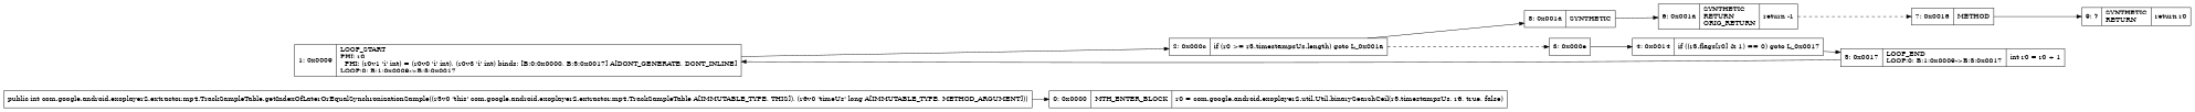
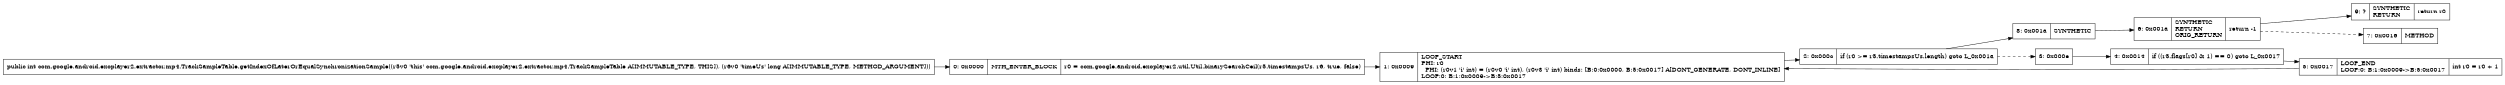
  digraph {
    rankdir=LR
    node [shape=record]
    n1 [label="{0\:\ 0x0000|MTH_ENTER_BLOCK\l|r0 = com.google.android.exoplayer2.util.Util.binarySearchCeil(r5.timestampsUs, r6, true, false)\l}"]
    n2 [label="{1\:\ 0x0009|LOOP_START\lPHI: r0 \l  PHI: (r0v1 'i' int) = (r0v0 'i' int), (r0v3 'i' int) binds: [B:0:0x0000, B:5:0x0017] A[DONT_GENERATE, DONT_INLINE]\lLOOP:0: B:1:0x0009\-\>B:5:0x0017\l}"]
    n3 [label="{2\:\ 0x000c|if (r0 \>= r5.timestampsUs.length) goto L_0x001a\l}"]
    n4 [label="{3\:\ 0x000e}"]
    n5 [label="{8\:\ 0x001a|SYNTHETIC\l}"]
    n6 [label="{4\:\ 0x0014|if ((r5.flags[r0] & 1) == 0) goto L_0x0017\l}"]
    n7 [label="{6\:\ 0x001a|SYNTHETIC\lRETURN\lORIG_RETURN\l|return \-1\l}"]
    n8 [label="{5\:\ 0x0017|LOOP_END\lLOOP:0: B:1:0x0009\-\>B:5:0x0017\l|int r0 = r0 + 1\l}"]
    n9 [label="{7\:\ 0x0016|METHOD\l}"]
    n10 [label="{9\:\ ?|SYNTHETIC\lRETURN\l|return r0\l}"]
    n11 [label="{public int com.google.android.exoplayer2.extractor.mp4.TrackSampleTable.getIndexOfLaterOrEqualSynchronizationSample((r5v0 'this' com.google.android.exoplayer2.extractor.mp4.TrackSampleTable A[IMMUTABLE_TYPE, THIS]), (r6v0 'timeUs' long A[IMMUTABLE_TYPE, METHOD_ARGUMENT])) }"]
+   n1 -> n2
    n2 -> n3
    n3 -> n4 [style=dashed]
    n3 -> n5
    n4 -> n6
    n5 -> n7
    n6 -> n8
    n7 -> n9 [style=dashed]
    n8 -> n2
-   n9 -> n10
+   n7 -> n10
    n11 -> n1
  }
